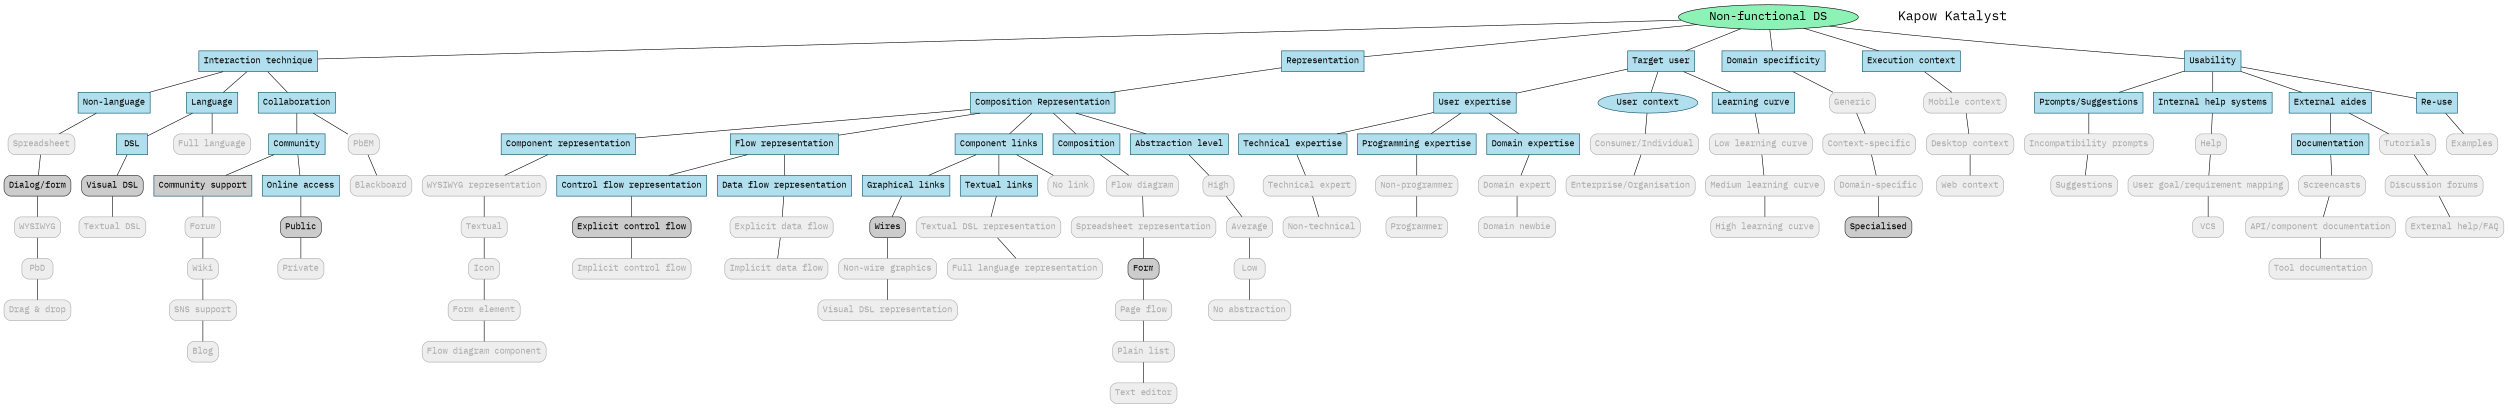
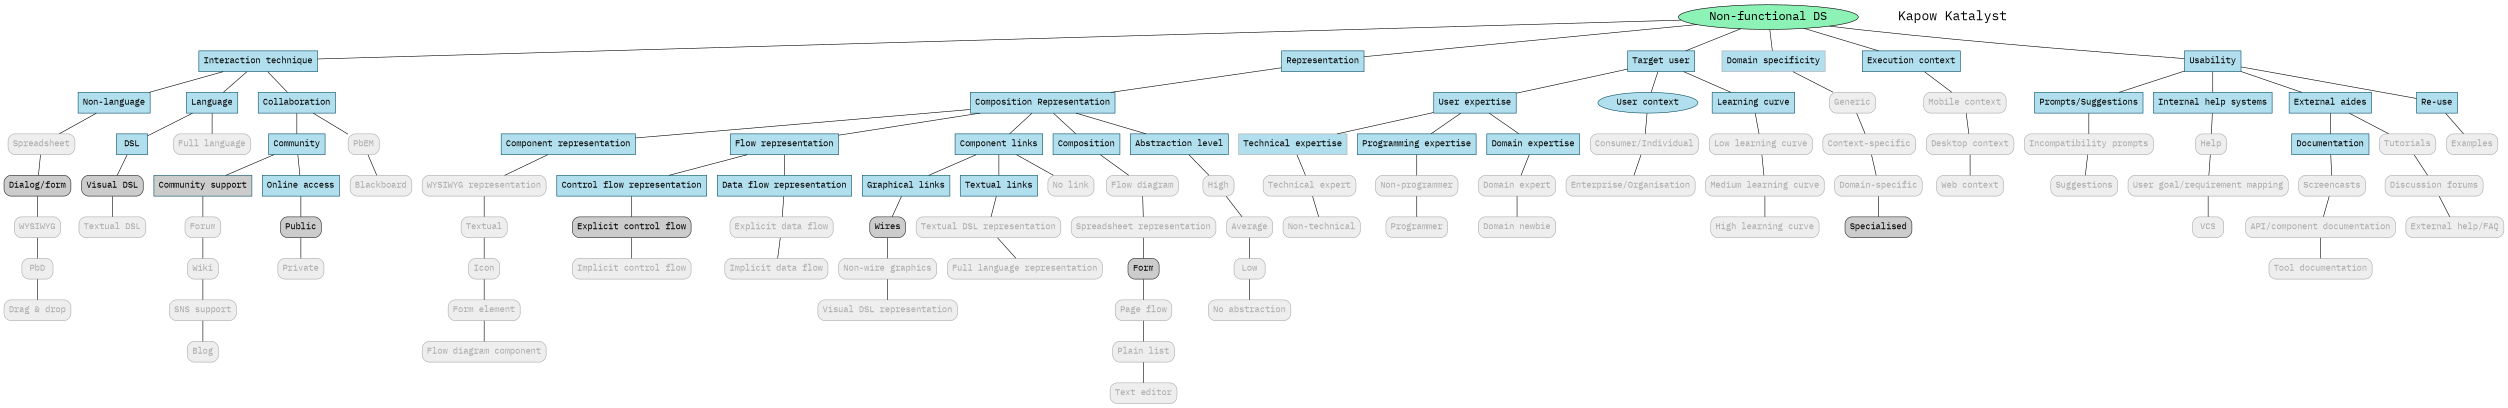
  digraph {
    fontname="IBM Plex Mono"
    node [color="#AAAAAA" fillcolor="#EEEEEE" fontname="IBM Plex Mono" fontsize=15 style="rounded,filled" fontcolor="#AAAAAA" shape=rect]
    edge [arrowhead=none fontname="IBM Plex Mono"]
    "Non-functional DS" [color="047b35" fillcolor="#8df2b6" fontsize=20 style=filled fontcolor="" shape=""]
    "Interaction technique" [color="#004a63" fillcolor=lightblue2 fontcolor="#000000" shape=box style=filled]
    Representation [color="#004a63" fillcolor=lightblue2 fontcolor="#000000" shape=box style=filled]
    "Target user" [color="#004a63" fillcolor=lightblue2 fontcolor="#000000" shape=box style=filled]
-   "Domain specificity" [color="#004a63" fillcolor=lightblue2 fontcolor="#000000" shape=box style=filled]
+   "Domain specificity" [fillcolor=lightblue2 fontcolor="#000000" shape=box style=filled]
    "Execution context" [color="#004a63" fillcolor=lightblue2 fontcolor="#000000" shape=box style=filled]
    Usability [color="#004a63" fillcolor=lightblue2 fontcolor="#000000" shape=box style=filled]
    "Non-language" [color="#004a63" fillcolor=lightblue2 fontcolor="#000000" shape=box style=filled]
    Language [color="#004a63" fillcolor=lightblue2 fontcolor="#000000" shape=box style=filled]
    Collaboration [color="#004a63" fillcolor=lightblue2 fontcolor="#000000" shape=box style=filled]
    "Composition Representation" [color="#004a63" fillcolor=lightblue2 fontcolor="#000000" shape=box style=filled]
    "User expertise" [color="#004a63" fillcolor=lightblue2 fontcolor="#000000" shape=box style=filled]
    "User context" [color="#004a63" fillcolor=lightblue2 fontcolor="#000000" shape=ellipse style=filled]
    "Learning curve" [color="#004a63" fillcolor=lightblue2 fontcolor="#000000" shape=box style=filled]
    Generic
    "Mobile context"
    "Prompts/Suggestions" [color="#004a63" fillcolor=lightblue2 fontcolor="#000000" shape=box style=filled]
    "Internal help systems" [color="#004a63" fillcolor=lightblue2 fontcolor="#000000" shape=box style=filled]
    "External aides" [color="#004a63" fillcolor=lightblue2 fontcolor="#000000" shape=box style=filled]
    "Re-use" [color="#004a63" fillcolor=lightblue2 fontcolor="#000000" shape=box style=filled]
    "Kapow Katalyst" [color="#FFFFFF" fillcolor="#FFFFFF" fontcolor="#000000" fontsize=22 style=filled shape=""]
    Spreadsheet
    DSL [color="#004a63" fillcolor=lightblue2 fontcolor="#000000" shape=box style=filled]
    "Full language"
    Community [color="#004a63" fillcolor=lightblue2 fontcolor="#000000" shape=box style=filled]
    PbEM
    "Component representation" [color="#004a63" fillcolor=lightblue2 fontcolor="#000000" shape=box style=filled]
    "Flow representation" [color="#004a63" fillcolor=lightblue2 fontcolor="#000000" shape=box style=filled]
    "Component links" [color="#004a63" fillcolor=lightblue2 fontcolor="#000000" shape=box style=filled]
    Composition [color="#004a63" fillcolor=lightblue2 fontcolor="#000000" shape=box style=filled]
    "Abstraction level" [color="#004a63" fillcolor=lightblue2 fontcolor="#000000" shape=box style=filled]
-   "Technical expertise" [color="#004a63" fillcolor=lightblue2 fontcolor="#000000" shape=box style=filled]
+   "Technical expertise" [fillcolor=lightblue2 fontcolor="#000000" shape=box style=filled]
    "Programming expertise" [color="#004a63" fillcolor=lightblue2 fontcolor="#000000" shape=box style=filled]
    "Domain expertise" [color="#004a63" fillcolor=lightblue2 fontcolor="#000000" shape=box style=filled]
    "Consumer/Individual"
    "Low learning curve"
    "Context-specific"
    "Desktop context"
    "Incompatibility prompts"
    Help
    Documentation [color="#004a63" fillcolor=lightblue2 fontcolor="#000000" shape=box style=filled]
    Tutorials
    Examples
    "Dialog/form" [color="#222222" fillcolor="#CCCCCC" fontcolor="#000000"]
    "Visual DSL" [color="#222222" fillcolor="#CCCCCC" fontcolor="#000000"]
    "Textual DSL"
    "Community support" [color="#004a63" fillcolor="#CCCCCC" fontcolor="#000000" shape=box style=filled]
    "Online access" [color="#004a63" fillcolor=lightblue2 fontcolor="#000000" shape=box style=filled]
    Blackboard
    Forum
    Public [color="#222222" fillcolor="#CCCCCC" fontcolor="#000000"]
    Wiki
    Private
    "WYSIWYG representation"
    Textual
    "Control flow representation" [color="#004a63" fillcolor=lightblue2 fontcolor="#000000" shape=box style=filled]
    "Data flow representation" [color="#004a63" fillcolor=lightblue2 fontcolor="#000000" shape=box style=filled]
    "Graphical links" [color="#004a63" fillcolor=lightblue2 fontcolor="#000000" shape=box style=filled]
    "Textual links" [color="#004a63" fillcolor=lightblue2 fontcolor="#000000" shape=box style=filled]
    "No link"
    "Flow diagram"
    High
    "Explicit control flow" [color="#222222" fillcolor="#CCCCCC" fontcolor="#000000"]
    "Explicit data flow"
    "Implicit control flow"
    "Implicit data flow"
    Wires [color="#222222" fillcolor="#CCCCCC" fontcolor="#000000"]
    "Textual DSL representation"
    "Non-wire graphics"
    "Full language representation"
    "Spreadsheet representation"
    "Technical expert"
    "Non-technical"
    "Non-programmer"
    "Domain expert"
    Average
    "Enterprise/Organisation"
    Suggestions
    "User goal/requirement mapping"
    Screencasts
    "Discussion forums"
    "API/component documentation"
    "Medium learning curve"
    Programmer
    "Domain newbie"
    WYSIWYG
    PbD
    "Visual DSL representation"
    Form [color="#222222" fillcolor="#CCCCCC" fontcolor="#000000"]
    "Page flow"
    "Plain list"
    Specialised [color="#222222" fillcolor="#CCCCCC" fontcolor="#000000"]
    "Drag & drop"
    "SNS support"
    Blog
    Icon
    "Form element"
    "Flow diagram component"
    "Text editor"
    Low
    "No abstraction"
    "Domain-specific"
    "Web context"
    VCS
    "External help/FAQ"
    "Tool documentation"
    "High learning curve"
    "Non-functional DS" -> "Interaction technique"
    "Non-functional DS" -> Representation
    "Non-functional DS" -> "Target user"
    "Non-functional DS" -> "Domain specificity"
    "Non-functional DS" -> "Execution context"
    "Non-functional DS" -> Usability
    "Interaction technique" -> "Non-language"
    "Interaction technique" -> Language
    "Interaction technique" -> Collaboration
    Representation -> "Composition Representation"
    "Target user" -> "User expertise"
    "Target user" -> "User context"
    "Target user" -> "Learning curve"
    "Domain specificity" -> Generic
    "Execution context" -> "Mobile context"
    Usability -> "Prompts/Suggestions"
    Usability -> "Internal help systems"
    Usability -> "External aides"
    Usability -> "Re-use"
    "Non-language" -> Spreadsheet
    Language -> DSL
    Language -> "Full language"
    Collaboration -> Community
    Collaboration -> PbEM
    "Composition Representation" -> "Component representation"
    "Composition Representation" -> "Flow representation"
    "Composition Representation" -> "Component links"
    "Composition Representation" -> Composition
    "Composition Representation" -> "Abstraction level"
    "User expertise" -> "Technical expertise"
    "User expertise" -> "Programming expertise"
    "User expertise" -> "Domain expertise"
    "User context" -> "Consumer/Individual"
    "Learning curve" -> "Low learning curve"
    Generic -> "Context-specific"
    "Mobile context" -> "Desktop context"
    "Prompts/Suggestions" -> "Incompatibility prompts"
    "Internal help systems" -> Help
    "External aides" -> Documentation
    "External aides" -> Tutorials
    "Re-use" -> Examples
    Spreadsheet -> "Dialog/form"
    DSL -> "Visual DSL"
    Community -> "Community support"
    Community -> "Online access"
    PbEM -> Blackboard
    "Component representation" -> "WYSIWYG representation"
    "Flow representation" -> "Control flow representation"
    "Flow representation" -> "Data flow representation"
    "Component links" -> "Graphical links"
    "Component links" -> "Textual links"
    "Component links" -> "No link"
    Composition -> "Flow diagram"
    "Abstraction level" -> High
    "Technical expertise" -> "Technical expert"
    "Programming expertise" -> "Non-programmer"
    "Domain expertise" -> "Domain expert"
    "Consumer/Individual" -> "Enterprise/Organisation"
    "Low learning curve" -> "Medium learning curve"
    "Context-specific" -> "Domain-specific"
    "Desktop context" -> "Web context"
    "Incompatibility prompts" -> Suggestions
    Help -> "User goal/requirement mapping"
    Documentation -> Screencasts
    Tutorials -> "Discussion forums"
    "Dialog/form" -> WYSIWYG
    "Visual DSL" -> "Textual DSL"
    "Community support" -> Forum
    "Online access" -> Public
    Forum -> Wiki
    Public -> Private
    Wiki -> "SNS support"
    "WYSIWYG representation" -> Textual
    Textual -> Icon
    "Control flow representation" -> "Explicit control flow"
    "Data flow representation" -> "Explicit data flow"
    "Graphical links" -> Wires
    "Textual links" -> "Textual DSL representation"
    "Flow diagram" -> "Spreadsheet representation"
    High -> Average
    "Explicit control flow" -> "Implicit control flow"
    "Explicit data flow" -> "Implicit data flow"
    Wires -> "Non-wire graphics"
    "Textual DSL representation" -> "Full language representation"
    "Non-wire graphics" -> "Visual DSL representation"
    "Spreadsheet representation" -> Form
    "Technical expert" -> "Non-technical"
    "Non-programmer" -> Programmer
    "Domain expert" -> "Domain newbie"
    Average -> Low
    "User goal/requirement mapping" -> VCS
    Screencasts -> "API/component documentation"
    "Discussion forums" -> "External help/FAQ"
    "API/component documentation" -> "Tool documentation"
    "Medium learning curve" -> "High learning curve"
    WYSIWYG -> PbD
    PbD -> "Drag & drop"
    Form -> "Page flow"
    "Page flow" -> "Plain list"
    "Plain list" -> "Text editor"
    "SNS support" -> Blog
    Icon -> "Form element"
    "Form element" -> "Flow diagram component"
    Low -> "No abstraction"
    "Domain-specific" -> Specialised
  }
